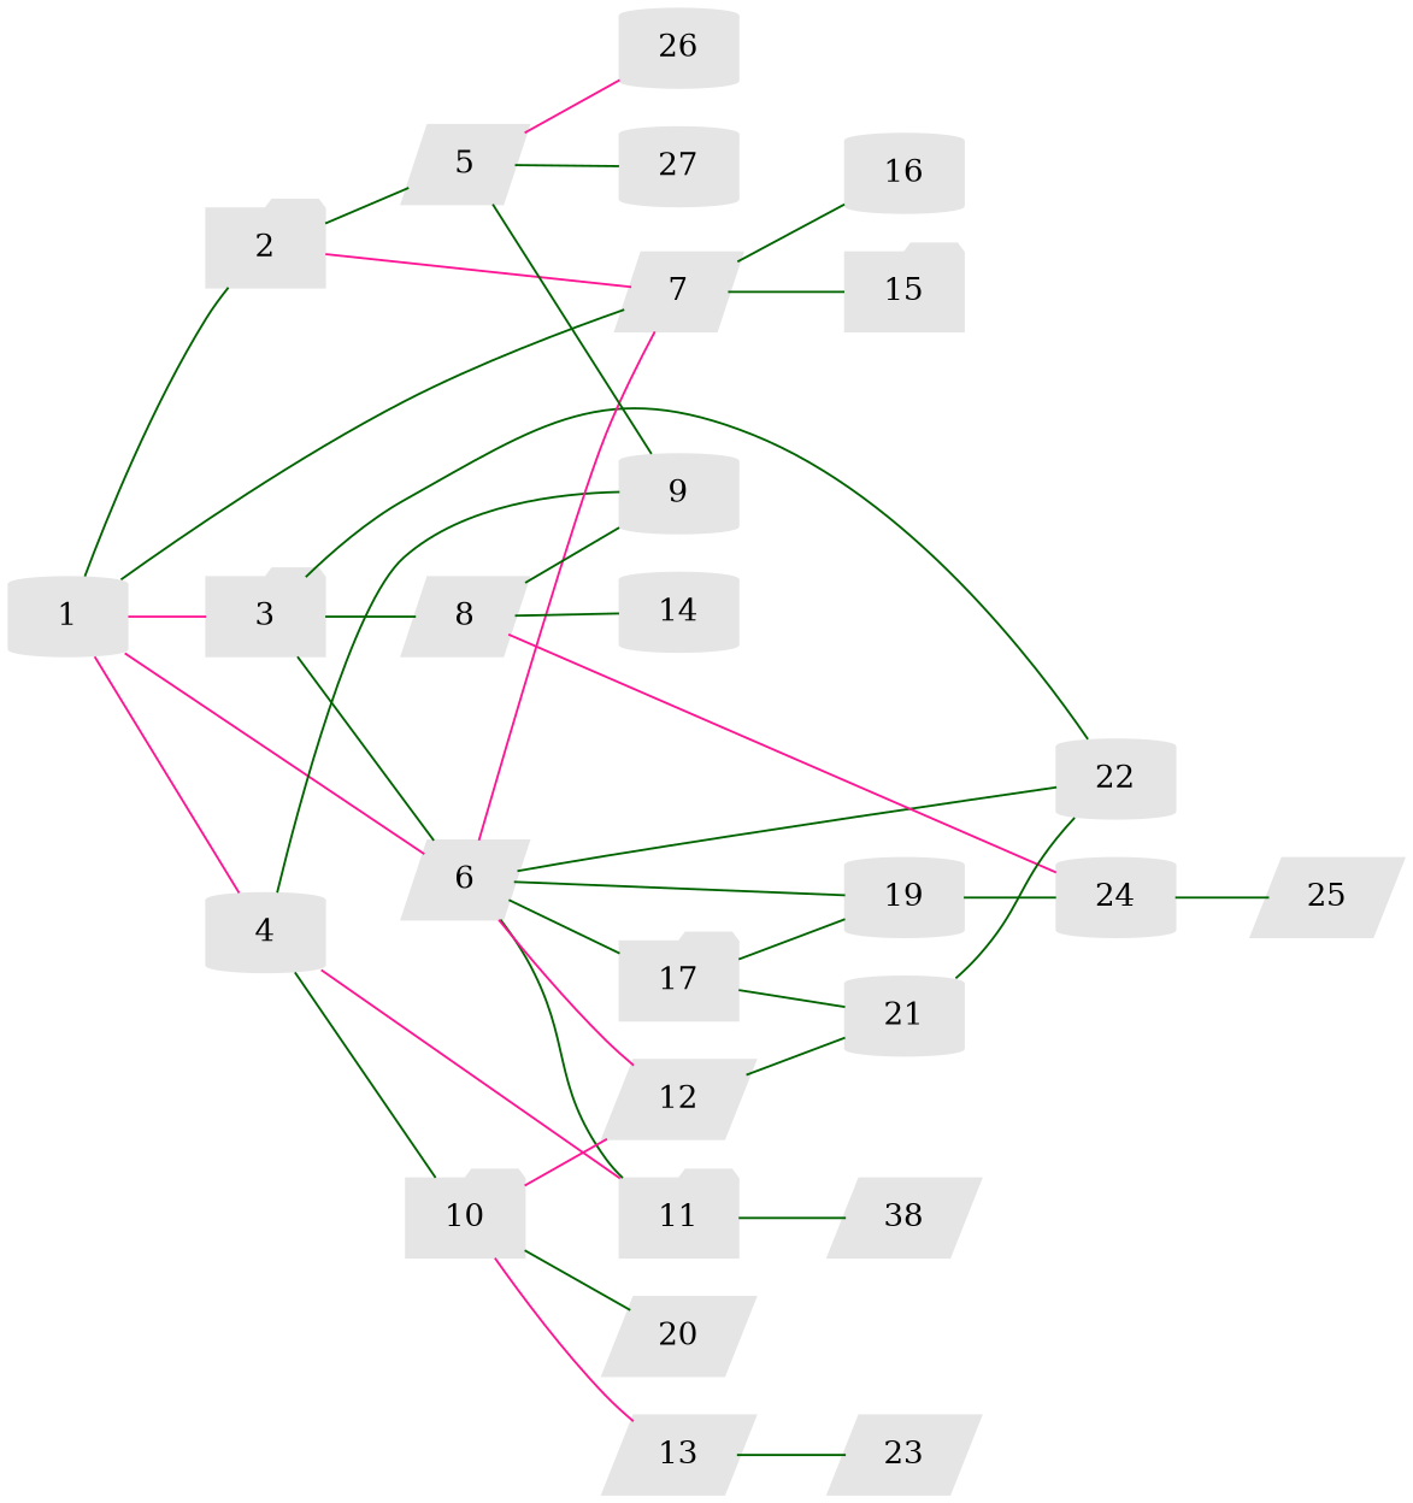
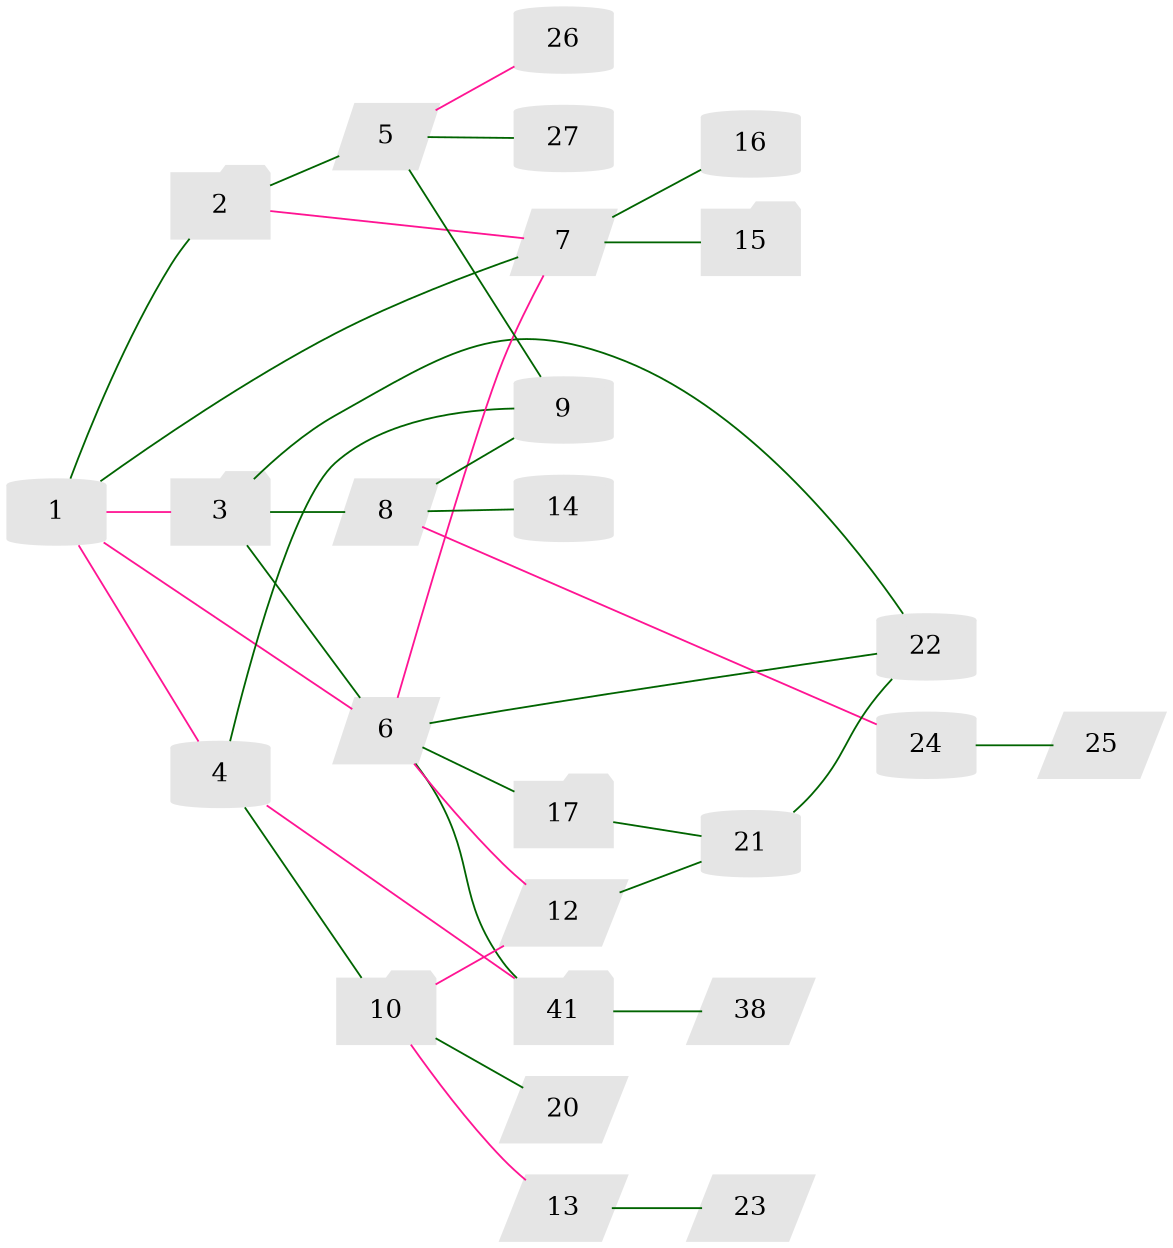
  graph {
    rankdir=LR
    node [color=gray90 shape=cylinder style=filled]
    edge [color=darkgreen weight=1.0]
    2 [shape=folder]
    1
    3 [shape=folder]
    4
    6 [shape=parallelogram]
    7 [shape=parallelogram]
    5 [shape=parallelogram]
    8 [shape=parallelogram]
    22
    9
    10 [shape=folder]
-   11 [shape=folder]
+   11 [shape=folder label=41]
    12 [shape=parallelogram]
    17 [shape=folder]
-   19
    15 [shape=folder]
    16
    26
    27
    14
    24
    13 [shape=parallelogram]
    20 [shape=parallelogram]
    n24 [label=38 shape=parallelogram]
    21
    25 [shape=parallelogram]
    23 [shape=parallelogram]
    2 -- 7 [color=deeppink]
    2 -- 5
    1 -- 2
    1 -- 3 [color=deeppink]
    1 -- 4 [color=deeppink]
    1 -- 6 [color=deeppink]
    1 -- 7
    3 -- 6
    3 -- 8
    3 -- 22
    4 -- 9
    4 -- 10
    4 -- 11 [color=deeppink]
    6 -- 7 [color=deeppink]
    6 -- 22
    6 -- 11
    6 -- 12 [color=deeppink weight=2.0]
    6 -- 17
-   6 -- 19
    7 -- 15 [weight=2.0]
    7 -- 16
    5 -- 9 [weight=2.0]
    5 -- 26 [color=deeppink]
    5 -- 27
    8 -- 9
    8 -- 14
    8 -- 24 [color=deeppink]
    10 -- 12 [color=deeppink]
    10 -- 13 [color=deeppink]
    10 -- 20
    11 -- n24
    12 -- 21
-   17 -- 19
    17 -- 21
-   19 -- 24
    24 -- 25
    13 -- 23
    21 -- 22
  }
